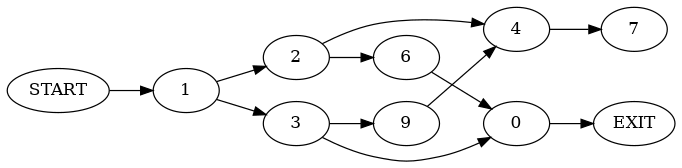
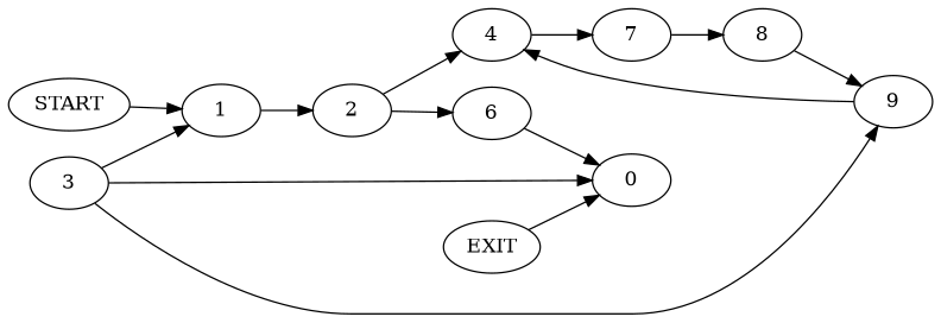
  digraph {
    rankdir=LR
    n1 [label=START]
    1
    2
    3
    n5 [label=EXIT]
    4
    6
    n8 [label=0]
    9
    7
+   8
    n1 -> 1
    1 -> 2
-   1 -> 3
+   3 -> 1
    2 -> 4
    2 -> 6
    3 -> n8
    3 -> 9
    4 -> 7
    6 -> n8
-   n8 -> n5
+   n5 -> n8
    9 -> 4
+   7 -> 8
+   8 -> 9
  }
